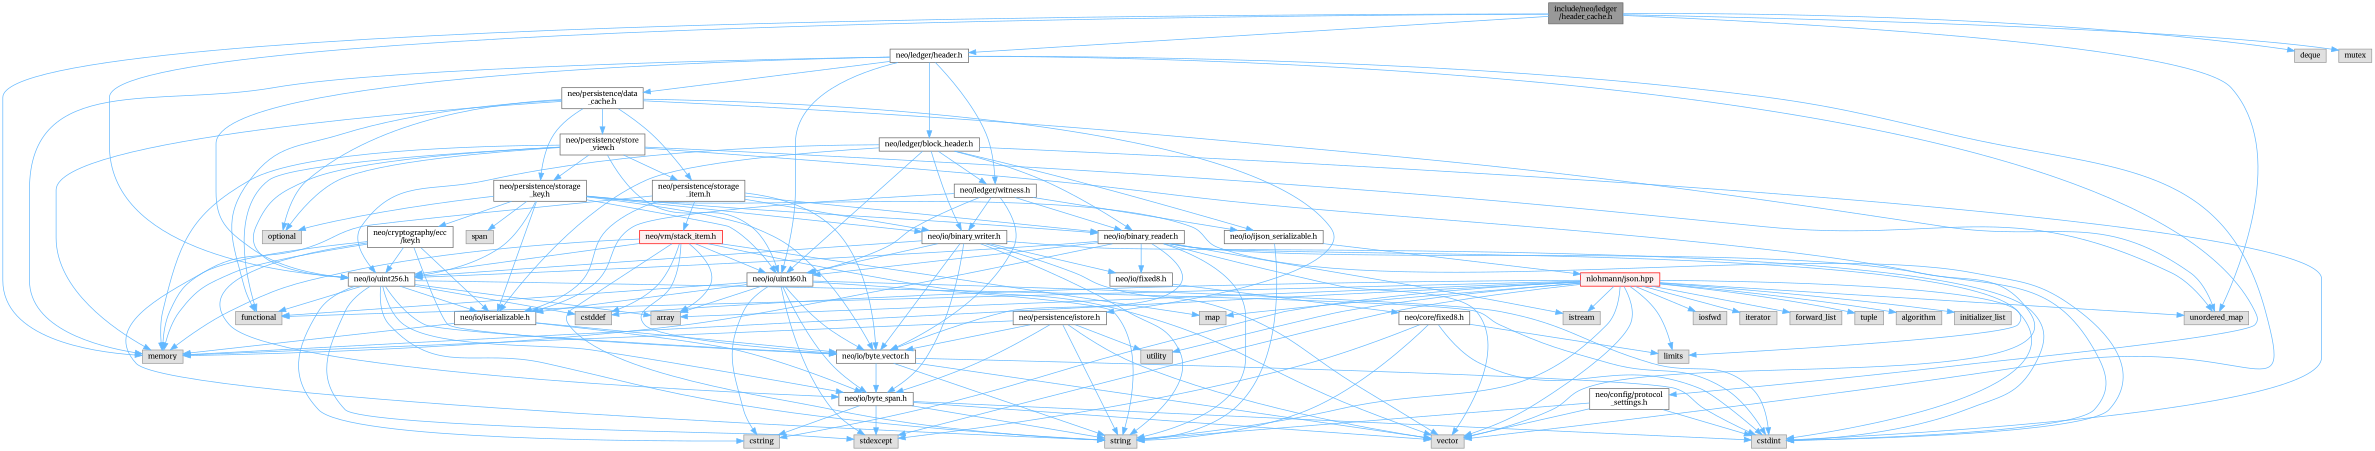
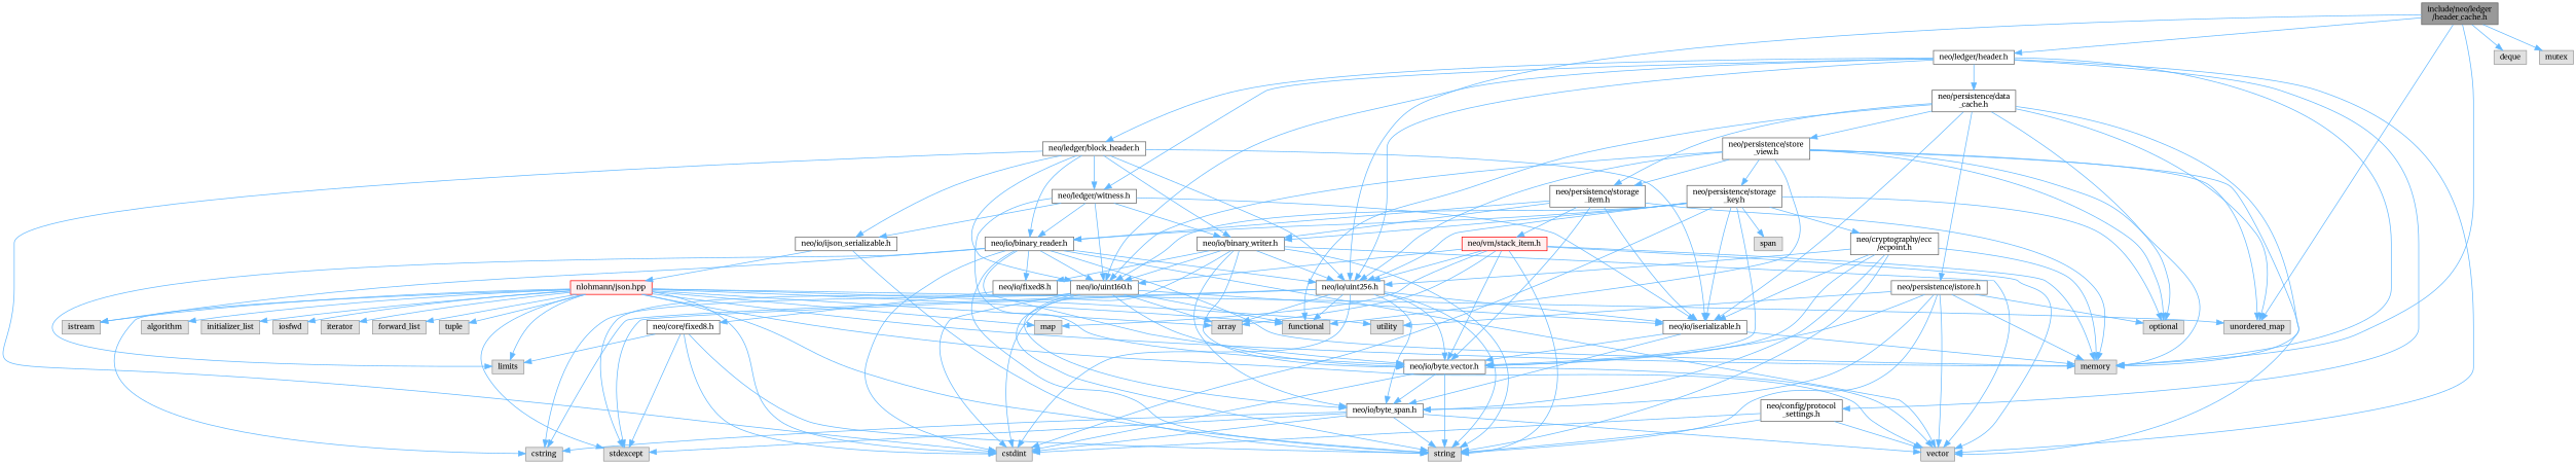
  digraph {
    fontname=Merriweather
    node [color=grey60 fillcolor="#E0E0E0" fontname=Merriweather fontsize=10 shape=box style=filled]
    edge [color=steelblue1 fontname=Merriweather fontsize=10 labelfontname=Helvetica labelfontsize=10 style=solid]
    n1 [color=gray40 fillcolor=grey60 fontcolor=black height=0.2 label="include/neo/ledger\l/header_cache.h" width=0.4]
    n2 [color=grey40 fillcolor=white height=0.2 label="neo/io/uint256.h" width=0.4]
    n3 [height=0.2 label=memory width=0.4]
    n4 [color=grey40 fillcolor=white height=0.2 label="neo/ledger/header.h" width=0.4]
    n5 [height=0.2 label=unordered_map width=0.4]
    n6 [height=0.2 label=deque width=0.4]
    n7 [height=0.2 label=mutex width=0.4]
    n8 [color=grey40 fillcolor=white height=0.2 label="neo/io/byte_span.h" width=0.4]
    n9 [height=0.2 label=cstdint width=0.4]
    n10 [height=0.2 label=cstring width=0.4]
    n11 [height=0.2 label=stdexcept width=0.4]
    n12 [height=0.2 label=string width=0.4]
    n13 [color=grey40 fillcolor=white height=0.2 label="neo/io/byte_vector.h" width=0.4]
    n14 [color=grey40 fillcolor=white height=0.2 label="neo/io/iserializable.h" width=0.4]
    n15 [height=0.2 label=array width=0.4]
-   n16 [height=0.2 label=cstddef width=0.4]
    n17 [height=0.2 label=functional width=0.4]
    n18 [height=0.2 label=vector width=0.4]
    n19 [color=grey40 fillcolor=white height=0.2 label="neo/config/protocol\l_settings.h" width=0.4]
    n20 [color=grey40 fillcolor=white height=0.2 label="neo/io/uint160.h" width=0.4]
    n21 [color=grey40 fillcolor=white height=0.2 label="neo/ledger/block_header.h" width=0.4]
    n22 [color=grey40 fillcolor=white height=0.2 label="neo/ledger/witness.h" width=0.4]
    n23 [color=grey40 fillcolor=white height=0.2 label="neo/persistence/data\l_cache.h" width=0.4]
    n24 [color=grey40 fillcolor=white height=0.2 label="neo/io/binary_reader.h" width=0.4]
    n25 [color=grey40 fillcolor=white height=0.2 label="neo/io/binary_writer.h" width=0.4]
    n26 [color=grey40 fillcolor=white height=0.2 label="neo/io/ijson_serializable.h" width=0.4]
    n27 [color=grey40 fillcolor=white height=0.2 label="neo/persistence/istore.h" width=0.4]
    n28 [height=0.2 label=optional width=0.4]
    n29 [color=grey40 fillcolor=white height=0.2 label="neo/persistence/storage\l_item.h" width=0.4]
    n30 [color=grey40 fillcolor=white height=0.2 label="neo/persistence/storage\l_key.h" width=0.4]
    n31 [color=grey40 fillcolor=white height=0.2 label="neo/persistence/store\l_view.h" width=0.4]
    n32 [color=grey40 fillcolor=white height=0.2 label="neo/io/fixed8.h" width=0.4]
    n33 [height=0.2 label=limits width=0.4]
    n34 [height=0.2 label=istream width=0.4]
    n35 [color=red fillcolor="#FFF0F0" height=0.2 label="nlohmann/json.hpp" width=0.4]
    n36 [color=grey40 fillcolor=white height=0.2 label="neo/core/fixed8.h" width=0.4]
    n37 [height=0.2 label=algorithm width=0.4]
    n38 [height=0.2 label=initializer_list width=0.4]
    n39 [height=0.2 label=iosfwd width=0.4]
    n40 [height=0.2 label=iterator width=0.4]
    n41 [height=0.2 label=utility width=0.4]
    n42 [height=0.2 label=forward_list width=0.4]
    n43 [height=0.2 label=map width=0.4]
    n44 [height=0.2 label=tuple width=0.4]
    n45 [color=red fillcolor="#FFF0F0" height=0.2 label="neo/vm/stack_item.h" width=0.4]
-   n46 [color=grey40 fillcolor=white height=0.2 label="neo/cryptography/ecc\l/key.h" width=0.4]
+   n46 [color=grey40 fillcolor=white height=0.2 label="neo/cryptography/ecc\l/ecpoint.h" width=0.4]
    n47 [height=0.2 label=span width=0.4]
    n1 -> n2
    n1 -> n3
    n1 -> n4
    n1 -> n5
    n1 -> n6
    n1 -> n7
    n2 -> n8
    n2 -> n9
    n2 -> n10
    n2 -> n11
    n2 -> n12
    n2 -> n13
    n2 -> n14
    n2 -> n15
-   n2 -> n16
    n2 -> n17
    n4 -> n2
    n4 -> n3
    n4 -> n18
    n4 -> n19
    n4 -> n20
    n4 -> n21
    n4 -> n22
    n4 -> n23
    n8 -> n9
    n8 -> n10
    n8 -> n11
    n8 -> n12
    n8 -> n18
    n13 -> n8
    n13 -> n9
    n13 -> n12
    n13 -> n18
    n14 -> n3
    n14 -> n8
    n14 -> n13
    n19 -> n9
    n19 -> n12
    n19 -> n18
    n20 -> n8
    n20 -> n9
    n20 -> n10
    n20 -> n11
    n20 -> n12
    n20 -> n13
    n20 -> n14
    n20 -> n15
    n20 -> n17
    n21 -> n2
    n21 -> n9
    n21 -> n14
    n21 -> n20
    n21 -> n22
    n21 -> n24
    n21 -> n25
    n21 -> n26
    n22 -> n13
    n22 -> n14
    n22 -> n20
    n22 -> n24
    n22 -> n25
    n22 -> n26
    n23 -> n3
    n23 -> n5
    n23 -> n17
    n23 -> n27
    n23 -> n28
    n23 -> n29
-   n23 -> n30
+   n23 -> n14
    n23 -> n31
    n24 -> n2
    n24 -> n3
    n24 -> n9
    n24 -> n12
    n24 -> n13
    n24 -> n18
    n24 -> n20
    n24 -> n32
    n24 -> n33
    n24 -> n34
    n25 -> n2
    n25 -> n8
    n25 -> n9
    n25 -> n12
    n25 -> n13
    n25 -> n18
    n25 -> n20
    n25 -> n32
    n26 -> n12
    n26 -> n35
    n27 -> n3
    n27 -> n8
    n27 -> n12
    n27 -> n13
    n27 -> n18
+   n27 -> n28
    n27 -> n41
    n29 -> n3
    n29 -> n13
    n29 -> n14
    n29 -> n24
    n29 -> n25
    n29 -> n45
    n30 -> n2
    n30 -> n9
    n30 -> n13
    n30 -> n14
    n30 -> n20
    n30 -> n24
    n30 -> n25
    n30 -> n28
    n30 -> n46
    n30 -> n47
    n31 -> n2
    n31 -> n3
    n31 -> n5
    n31 -> n17
    n31 -> n18
    n31 -> n20
    n31 -> n28
    n31 -> n29
    n31 -> n30
    n32 -> n36
    n35 -> n3
    n35 -> n5
    n35 -> n9
    n35 -> n10
    n35 -> n11
    n35 -> n12
    n35 -> n15
-   n35 -> n16
    n35 -> n17
    n35 -> n18
    n35 -> n33
    n35 -> n34
    n35 -> n37
    n35 -> n38
    n35 -> n39
    n35 -> n40
    n35 -> n41
    n35 -> n42
    n35 -> n43
    n35 -> n44
    n36 -> n9
    n36 -> n11
    n36 -> n12
    n36 -> n33
    n45 -> n2
    n45 -> n3
    n45 -> n12
    n45 -> n13
    n45 -> n15
-   n45 -> n16
    n45 -> n18
    n45 -> n20
    n45 -> n43
    n46 -> n2
    n46 -> n3
    n46 -> n8
    n46 -> n12
    n46 -> n13
    n46 -> n14
  }
